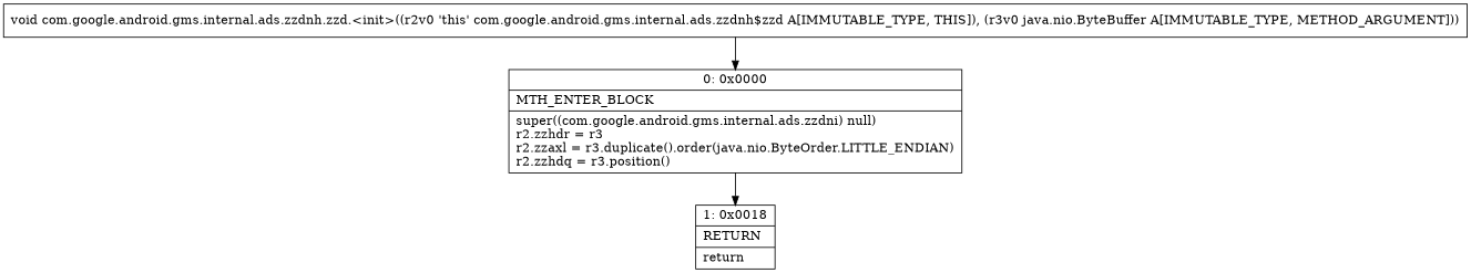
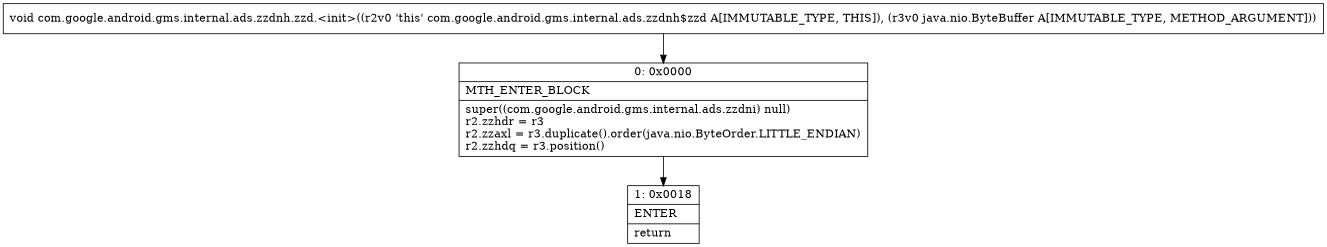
  digraph {
    node [shape=record]
    n1 [label="{0\:\ 0x0000|MTH_ENTER_BLOCK\l|super((com.google.android.gms.internal.ads.zzdni) null)\lr2.zzhdr = r3\lr2.zzaxl = r3.duplicate().order(java.nio.ByteOrder.LITTLE_ENDIAN)\lr2.zzhdq = r3.position()\l}"]
-   n2 [label="{1\:\ 0x0018|RETURN\l|return\l}"]
+   n2 [label="{1\:\ 0x0018|ENTER\l|return\l}"]
    n3 [label="{void com.google.android.gms.internal.ads.zzdnh.zzd.\<init\>((r2v0 'this' com.google.android.gms.internal.ads.zzdnh$zzd A[IMMUTABLE_TYPE, THIS]), (r3v0 java.nio.ByteBuffer A[IMMUTABLE_TYPE, METHOD_ARGUMENT])) }"]
    n1 -> n2
    n3 -> n1
  }
